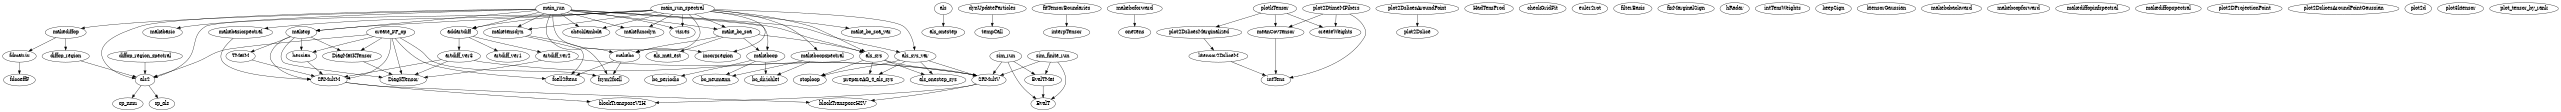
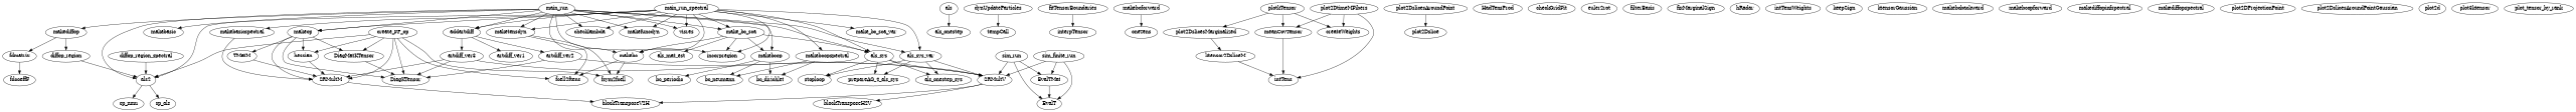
  digraph {
    DiagMatKTensor
    DiagKTensor
    EvalTMat
    EvalT
    SRMultM
    blockTransposeH2V
    blockTransposeV2H
    SRMultV
    TMatM
    addartdiff
    artdiff_ver1
    artdiff_ver2
    artdiff_ver3
    als
    als_onestep
    als2
    cp_als
    cp_nmu
    als_sys
    als_onestep_sys
    prepareAG_4_als_sys
    stoploop
    als_sys_var
    create_FP_op
    fcell2ftens
    fsym2fcell
    hessian
    diffop_region
    diffop_region_spectral
    dynUpdateParticles
    tempCall
    fdmatrix
    fdcoeffF
    fitTensorBoundaries
    interpTensor
    main_run
    checklambda
    incorpregion
    make_bc_sca
    makebasic
    makebc
    makebcop
    makediffop
    makefuncdyn
    makeop
    maketensdyn
    visres
    als_mat_est
    bc_dirichlet
    bc_neumann
    bc_periodic
    main_run_spectral
    make_bc_sca_var
    makebasicspectral
    makebcopspectral
    makebcforward
    oneTens
    meanCovTensor
    intTens
    n60 [label=ktensor2DsliceM]
    plot2DslicesAroundPoint
    plot2Dslice
    plot2DslicesMarginalized
    plot2DtimeMFibers
    createWeights
    plotkTensor
    sim_finite_run
    sim_run
    HadTensProd
    checkGridFit
    euler2rot
    filterBasis
    fixMarginalSign
    hRadar
    intTensWeights
    keepSign
    ktensorGaussian
    makebcbackward
    makebcopforward
    makediffopinfspectral
    makediffopspectral
    plot2DProjectionPoint
    plot2DslicesAroundPointGaussian
    plot2d
    plot3ktensor
    plot_tensor_by_rank
    DiagMatKTensor -> DiagKTensor
    EvalTMat -> EvalT
-   SRMultM -> blockTransposeH2V
    SRMultM -> blockTransposeV2H
    SRMultV -> blockTransposeH2V
    SRMultV -> blockTransposeV2H
    TMatM -> SRMultM
    addartdiff -> artdiff_ver1
    addartdiff -> artdiff_ver2
    addartdiff -> artdiff_ver3
    artdiff_ver2 -> DiagKTensor
    artdiff_ver2 -> SRMultV
    artdiff_ver3 -> DiagKTensor
    artdiff_ver3 -> SRMultM
    artdiff_ver3 -> SRMultV
    als -> als_onestep
    als2 -> cp_als
    als2 -> cp_nmu
    als_sys -> SRMultV
    als_sys -> als_onestep_sys
    als_sys -> prepareAG_4_als_sys
    als_sys -> stoploop
    als_sys_var -> SRMultV
    als_sys_var -> als_onestep_sys
    als_sys_var -> prepareAG_4_als_sys
    als_sys_var -> stoploop
    create_FP_op -> DiagMatKTensor
    create_FP_op -> DiagKTensor
    create_FP_op -> SRMultM
    create_FP_op -> als2
    create_FP_op -> fcell2ftens
    create_FP_op -> fsym2fcell
    create_FP_op -> hessian
    hessian -> SRMultM
    diffop_region -> als2
    diffop_region_spectral -> als2
    dynUpdateParticles -> tempCall
    fdmatrix -> fdcoeffF
    fitTensorBoundaries -> interpTensor
    main_run -> addartdiff
    main_run -> als2
    main_run -> als_sys
    main_run -> als_sys_var
    main_run -> checklambda
    main_run -> incorpregion
    main_run -> make_bc_sca
    main_run -> makebasic
    main_run -> makebc
    main_run -> makebcop
    main_run -> makediffop
    main_run -> makefuncdyn
    main_run -> makeop
    main_run -> maketensdyn
    main_run -> visres
    make_bc_sca -> als_sys
+   make_bc_sca -> incorpregion
    make_bc_sca -> makebc
    make_bc_sca -> makebcop
    make_bc_sca -> als_mat_est
    makebc -> fcell2ftens
    makebc -> fsym2fcell
    makebcop -> bc_dirichlet
    makebcop -> bc_neumann
    makebcop -> bc_periodic
    makediffop -> diffop_region
    makediffop -> fdmatrix
    makeop -> DiagMatKTensor
    makeop -> DiagKTensor
    makeop -> SRMultM
    makeop -> TMatM
    makeop -> hessian
    maketensdyn -> fcell2ftens
    maketensdyn -> fsym2fcell
    main_run_spectral -> addartdiff
    main_run_spectral -> als2
    main_run_spectral -> als_sys
    main_run_spectral -> als_sys_var
    main_run_spectral -> checklambda
    main_run_spectral -> incorpregion
    main_run_spectral -> make_bc_sca
    main_run_spectral -> makebc
    main_run_spectral -> makefuncdyn
    main_run_spectral -> makeop
    main_run_spectral -> maketensdyn
    main_run_spectral -> visres
    main_run_spectral -> make_bc_sca_var
    main_run_spectral -> makebasicspectral
    main_run_spectral -> makebcopspectral
    makebasicspectral -> SRMultM
    makebcopspectral -> bc_dirichlet
    makebcopspectral -> bc_neumann
    makebcforward -> oneTens
    meanCovTensor -> intTens
    n60 -> intTens
    plot2DslicesAroundPoint -> plot2Dslice
    plot2DslicesMarginalized -> n60
    plot2DtimeMFibers -> meanCovTensor
    plot2DtimeMFibers -> intTens
    plot2DtimeMFibers -> createWeights
    plotkTensor -> meanCovTensor
    plotkTensor -> plot2DslicesMarginalized
    plotkTensor -> createWeights
    sim_finite_run -> EvalTMat
    sim_finite_run -> EvalT
    sim_finite_run -> SRMultV
    sim_run -> EvalTMat
    sim_run -> EvalT
    sim_run -> SRMultV
  }
